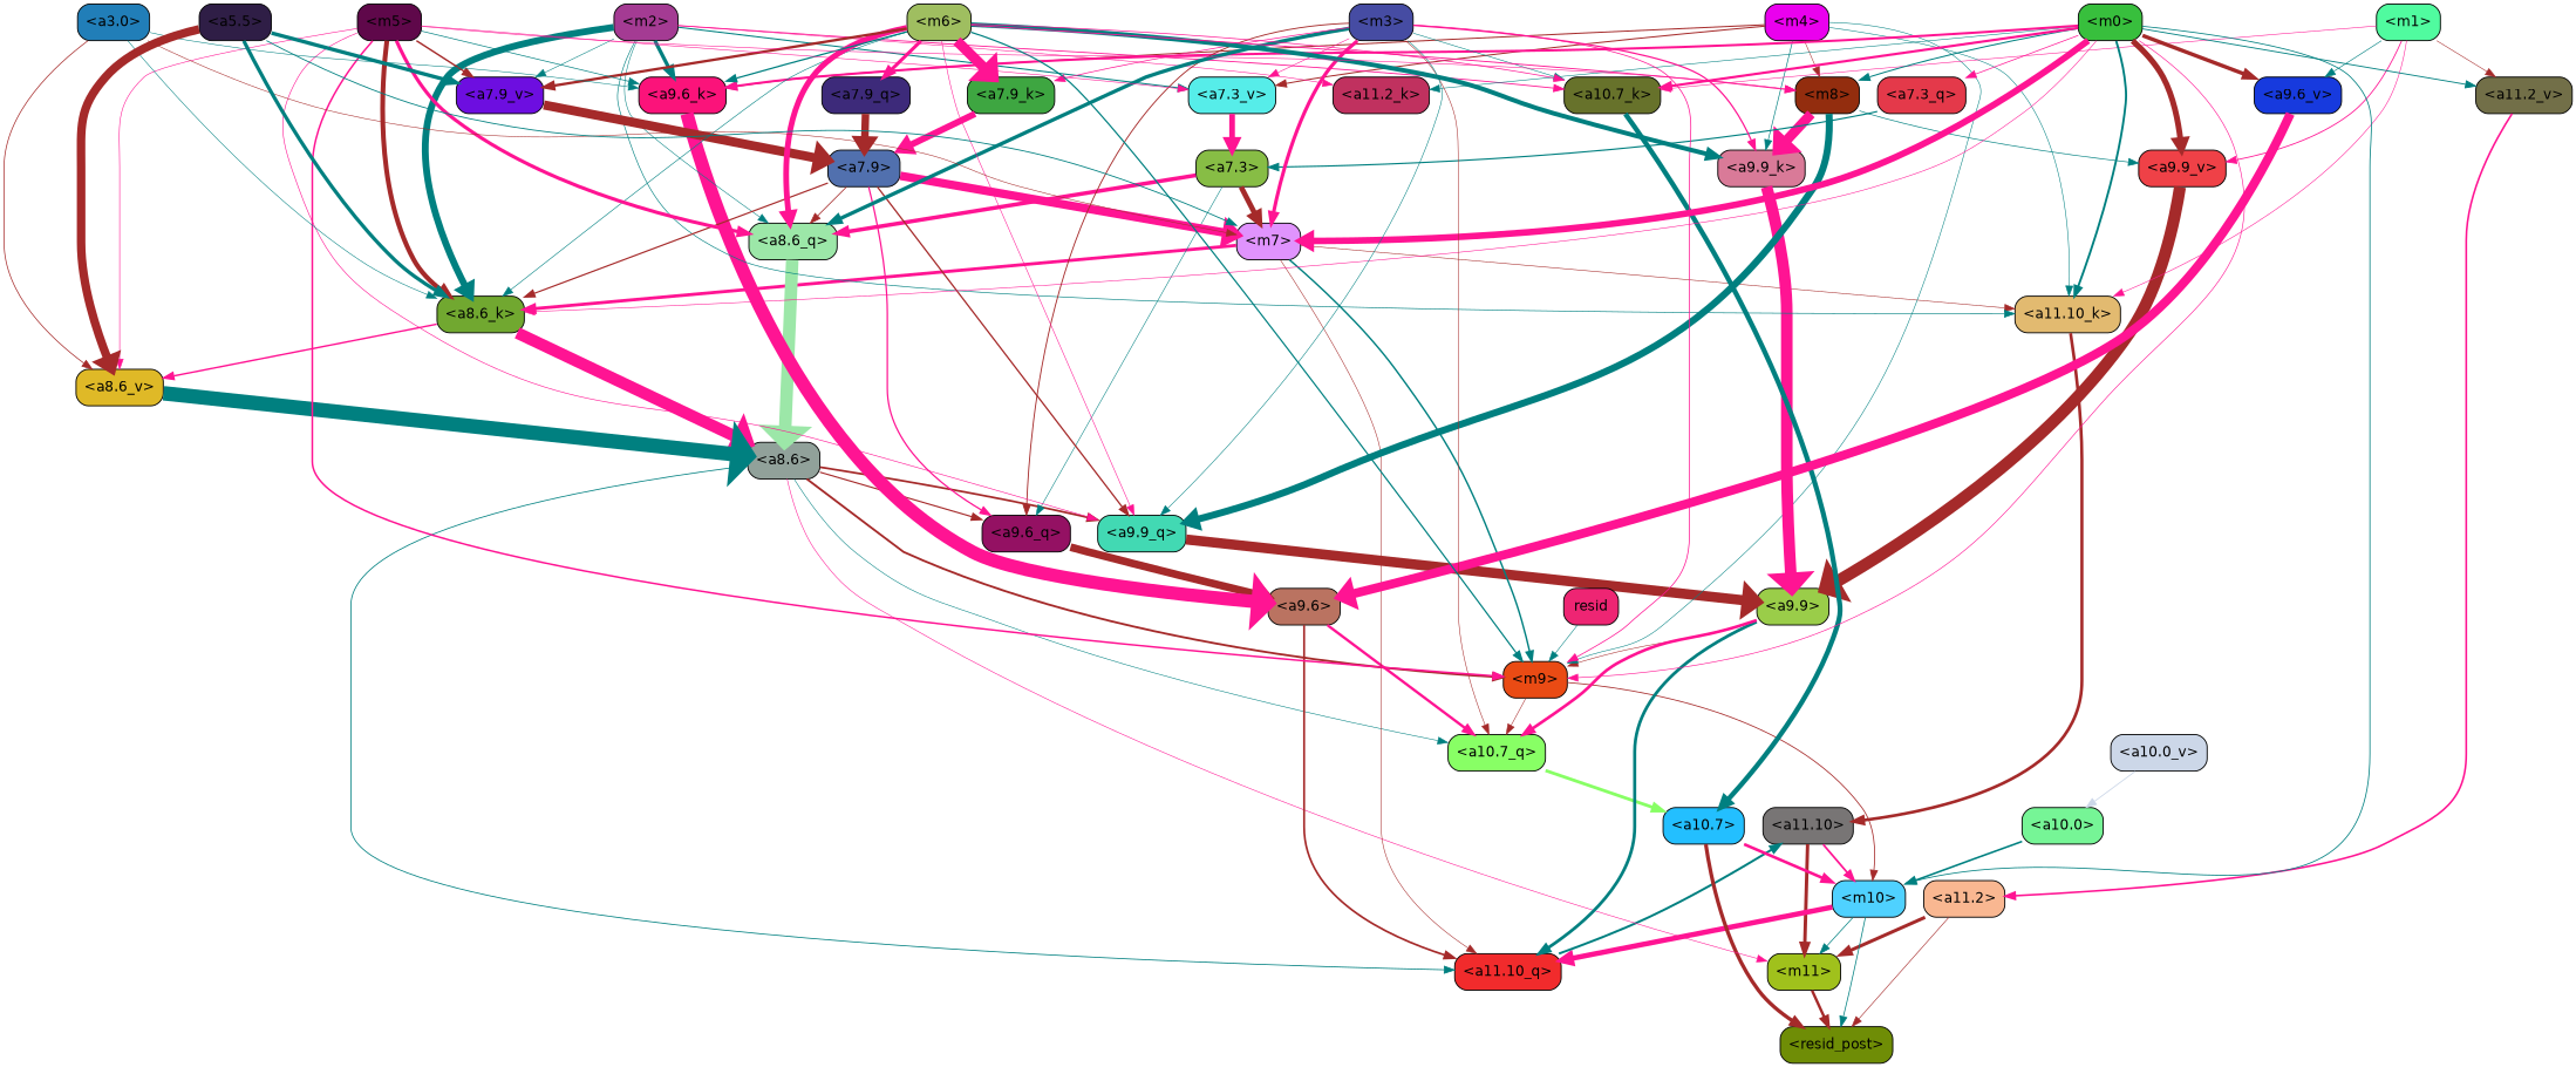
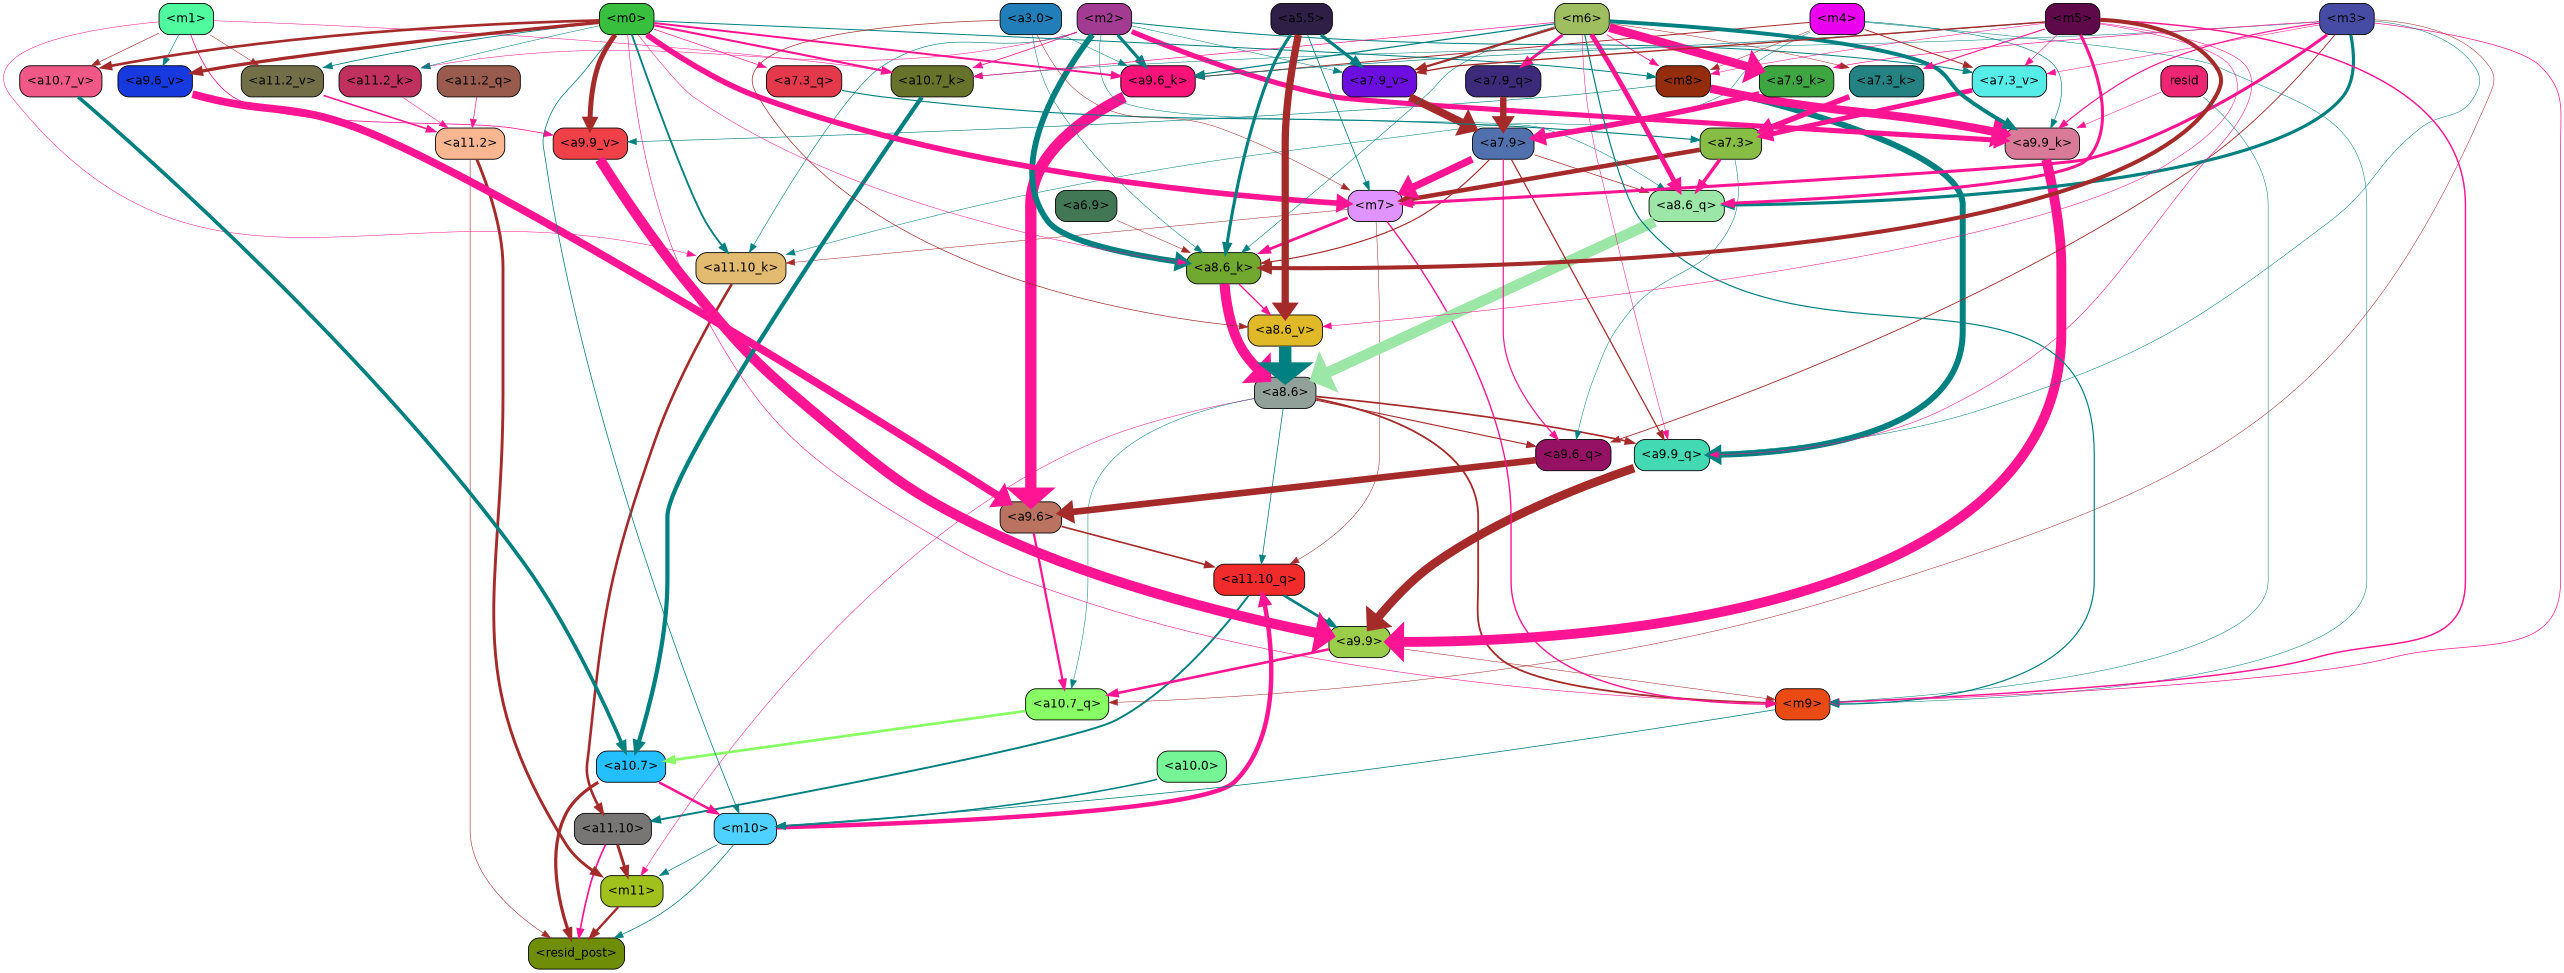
  strict digraph {
    splines=true
    node [color=black fontname=Helvetica shape=box style="filled, rounded"]
    edge [color=deeppink penwidth=0.6]
    "<m11>" [fillcolor="#a0c11c"]
    "<resid_post>" [fillcolor="#6f8d06"]
    "<a11.10>" [fillcolor="#787575"]
    "<a11.2>" [fillcolor="#f9b791"]
    "<m10>" [fillcolor="#4fd1ff"]
    "<a11.10_q>" [fillcolor="#f12b2c"]
    "<a10.7>" [fillcolor="#23bfff"]
    "<a8.6>" [fillcolor="#91a19a"]
    "<m9>" [fillcolor="#ea4b14"]
    "<a10.7_q>" [fillcolor="#88ff65"]
    "<a9.9_q>" [fillcolor="#42d9b3"]
    "<a9.6_q>" [fillcolor="#941163"]
    "<a9.9>" [fillcolor="#9acd49"]
    "<a9.6>" [fillcolor="#ba7361"]
+   "<a11.2_q>" [fillcolor="#9a5b4f"]
    "<a11.10_k>" [fillcolor="#e2ba70"]
    "<a11.2_k>" [fillcolor="#c0315f"]
    "<a11.2_v>" [fillcolor="#726f48"]
    "<m7>" [fillcolor="#e093fd"]
    "<a8.6_k>" [fillcolor="#71a830"]
    "<a8.6_q>" [fillcolor="#9ce7a8"]
    "<a8.6_v>" [fillcolor="#dfb927"]
    "<m4>" [fillcolor="#ea00ee"]
    "<a9.9_k>" [fillcolor="#d97a98"]
    "<a9.6_k>" [fillcolor="#fb137a"]
    "<m8>" [fillcolor="#932d0e"]
    "<a7.3_v>" [fillcolor="#56ede9"]
    "<a9.9_v>" [fillcolor="#ef4147"]
    "<a7.3>" [fillcolor="#87bd45"]
    "<m2>" [fillcolor="#a43b93"]
    "<a10.7_k>" [fillcolor="#67722b"]
    "<a7.9_v>" [fillcolor="#6d0ee0"]
    "<a7.9>" [fillcolor="#5170ae"]
    "<m1>" [fillcolor="#50fb9f"]
+   "<a10.7_v>" [fillcolor="#ef5887"]
    "<a9.6_v>" [fillcolor="#173ade"]
    "<m0>" [fillcolor="#38bf3d"]
    "<a7.3_q>" [fillcolor="#e4394a"]
    "<a10.0>" [fillcolor="#76f596"]
-   "<a10.0_v>" [fillcolor="#ccd7e8"]
    "<m3>" [fillcolor="#464ca3"]
    "<a7.9_k>" [fillcolor="#3ea641"]
    "<m6>" [fillcolor="#9fbe60"]
    "<a7.9_q>" [fillcolor="#3d2a7a"]
+   "<a7.3_k>" [fillcolor="#258282"]
    "<m5>" [fillcolor="#5f084a"]
    n47 [fillcolor="#ee2573" label=resid]
    "<a3.0>" [fillcolor="#217eb8"]
+   "<a6.9>" [fillcolor="#427755"]
    "<a5.5>" [fillcolor="#2f1e46"]
    "<m11>" -> "<resid_post>" [color=brown penwidth=2.702841281890869]
    "<a11.10>" -> "<m11>" [color=brown penwidth=3.3565988540649414]
-   "<a11.10>" -> "<m10>" [penwidth=1.9347846508026123]
+   "<a11.10>" -> "<resid_post>" [penwidth=1.9347846508026123]
    "<a11.2>" -> "<m11>" [color=brown penwidth=3.357710838317871]
    "<a11.2>" -> "<resid_post>" [color=brown penwidth=0.6756799221038818]
    "<m10>" -> "<m11>" [color=teal penwidth=0.7995781898498535]
    "<m10>" -> "<resid_post>" [color=teal penwidth=0.84842848777771]
    "<m10>" -> "<a11.10_q>" [penwidth=5.131217956542969]
    "<a11.10_q>" -> "<a11.10>" [color=teal penwidth=2.230653762817383]
    "<a10.7>" -> "<resid_post>" [color=brown penwidth=3.701959013938904]
    "<a10.7>" -> "<m10>" [penwidth=2.9233598709106445]
    "<a8.6>" -> "<m11>"
    "<a8.6>" -> "<a11.10_q>" [color=teal penwidth=0.8920164108276367]
    "<a8.6>" -> "<m9>" [color=brown penwidth=2.0895538330078125]
    "<a8.6>" -> "<a10.7_q>" [color=teal]
    "<a8.6>" -> "<a9.9_q>" [color=brown penwidth=1.9669651985168457]
    "<a8.6>" -> "<a9.6_q>" [color=brown penwidth=1.2784099578857422]
-   "<m9>" -> "<m10>" [color=brown penwidth=0.8976783752441406]
-   "<m9>" -> "<a10.7_q>" [color=brown]
+   "<m9>" -> "<m10>" [color=teal penwidth=0.8976783752441406]
    "<a10.7_q>" -> "<a10.7>" [color="#88ff65" penwidth=3.1667375564575195]
    "<a9.9_q>" -> "<a9.9>" [color=brown penwidth=9.939762115478516]
    "<a9.6_q>" -> "<a9.6>" [color=brown penwidth=7.661715507507324]
-   "<a9.9>" -> "<a11.10_q>" [color=teal penwidth=3.086172103881836]
+   "<a11.10_q>" -> "<a9.9>" [color=teal penwidth=3.086172103881836]
    "<a9.9>" -> "<m9>" [color=brown]
    "<a9.9>" -> "<a10.7_q>" [penwidth=2.9829912185668945]
    "<a9.6>" -> "<a11.10_q>" [color=brown penwidth=1.9188203811645508]
    "<a9.6>" -> "<a10.7_q>" [penwidth=2.6223926544189453]
+   "<a11.2_q>" -> "<a11.2>" [penwidth=0.7805061340332031]
    "<a11.10_k>" -> "<a11.10>" [color=brown penwidth=3.010073661804199]
+   "<a11.2_k>" -> "<a11.2>"
    "<a11.2_v>" -> "<a11.2>" [penwidth=1.7951231002807617]
    "<m7>" -> "<a11.10_q>" [color=brown]
-   "<m7>" -> "<m9>" [color=teal penwidth=1.602376937866211]
+   "<m7>" -> "<m9>" [penwidth=1.602376937866211]
    "<m7>" -> "<a11.10_k>" [color=brown]
    "<m7>" -> "<a8.6_k>" [penwidth=3.1968326568603516]
    "<a8.6_k>" -> "<a8.6>" [penwidth=11.655789375305176]
    "<a8.6_k>" -> "<a8.6_v>" [penwidth=1.563425064086914]
    "<a8.6_q>" -> "<a8.6>" [color="#9ce7a8" penwidth=12.358373165130615]
    "<a8.6_v>" -> "<a8.6>" [color=teal penwidth=14.296124935150146]
    "<m4>" -> "<m9>" [color=teal]
    "<m4>" -> "<a11.10_k>" [color=teal]
    "<m4>" -> "<a9.9_k>" [color=teal penwidth=0.7440586090087891]
    "<m4>" -> "<a9.6_k>" [color=brown penwidth=1.1381549835205078]
    "<m4>" -> "<m8>" [color=brown]
    "<m4>" -> "<a7.3_v>" [color=brown penwidth=1.1412334442138672]
    "<a9.9_k>" -> "<a9.9>" [penwidth=11.399191856384277]
    "<a9.6_k>" -> "<a9.6>" [penwidth=13.081165313720703]
    "<m8>" -> "<a9.9_q>" [color=teal penwidth=6.900845050811768]
    "<m8>" -> "<a9.9_k>" [penwidth=9.720273971557617]
    "<m8>" -> "<a9.9_v>" [color=teal penwidth=0.7325820922851562]
    "<a7.3_v>" -> "<a7.3>" [penwidth=5.585755348205566]
-   "<a9.9_v>" -> "<a9.9>" [color=brown penwidth=11.790493965148926]
+   "<a9.9_v>" -> "<a9.9>" [penwidth=11.790493965148926]
    "<a7.3>" -> "<a9.6_q>" [color=teal]
    "<a7.3>" -> "<m7>" [color=brown penwidth=5.218400001525879]
    "<a7.3>" -> "<a8.6_q>" [penwidth=3.9724788665771484]
    "<m2>" -> "<a11.10_k>" [color=teal penwidth=0.7053709030151367]
    "<m2>" -> "<a11.2_k>"
    "<m2>" -> "<a8.6_k>" [color=teal penwidth=6.741854667663574]
    "<m2>" -> "<a8.6_q>" [color=teal]
+   "<m2>" -> "<a9.9_k>" [penwidth=5.899354457855225]
    "<m2>" -> "<a9.6_k>" [color=teal penwidth=3.641721725463867]
    "<m2>" -> "<a7.3_v>" [color=teal penwidth=1.1759881973266602]
    "<m2>" -> "<a10.7_k>" [penwidth=0.9458351135253906]
    "<m2>" -> "<a7.9_v>" [color=teal]
    "<a10.7_k>" -> "<a10.7>" [color=teal penwidth=4.86921501159668]
    "<a7.9_v>" -> "<a7.9>" [color=brown penwidth=9.050997257232666]
    "<a7.9>" -> "<a9.9_q>" [color=brown penwidth=1.4397644996643066]
    "<a7.9>" -> "<a9.6_q>" [penwidth=1.3931035995483398]
    "<a7.9>" -> "<m7>" [penwidth=8.380303382873535]
    "<a7.9>" -> "<a8.6_k>" [color=brown penwidth=1.3346061706542969]
    "<a7.9>" -> "<a8.6_q>" [color=brown penwidth=0.8684206008911133]
    "<m1>" -> "<a11.10_k>"
    "<m1>" -> "<a11.2_v>" [color=brown]
    "<m1>" -> "<a9.9_v>" [penwidth=0.9372577667236328]
    "<m1>" -> "<a10.7_k>"
+   "<m1>" -> "<a10.7_v>" [color=brown penwidth=0.7276821136474609]
    "<m1>" -> "<a9.6_v>" [color=teal penwidth=0.6895580291748047]
+   "<a10.7_v>" -> "<a10.7>" [color=teal penwidth=4.189113616943359]
    "<a9.6_v>" -> "<a9.6>" [penwidth=8.907938003540039]
    "<m0>" -> "<m10>" [color=teal penwidth=0.9029474258422852]
    "<m0>" -> "<m9>" [penwidth=0.6837482452392578]
    "<m0>" -> "<a11.10_k>" [color=teal penwidth=2.144052505493164]
    "<m0>" -> "<a11.2_k>" [color=teal penwidth=0.6134786605834961]
    "<m0>" -> "<a11.2_v>" [color=teal penwidth=0.9900531768798828]
    "<m0>" -> "<m7>" [penwidth=6.471525192260742]
    "<m0>" -> "<a8.6_k>"
    "<m0>" -> "<a9.6_k>" [penwidth=2.3033218383789062]
    "<m0>" -> "<m8>" [color=teal penwidth=1.1439266204833984]
    "<m0>" -> "<a9.9_v>" [color=brown penwidth=5.749459266662598]
    "<m0>" -> "<a10.7_k>" [penwidth=2.4311294555664062]
+   "<m0>" -> "<a10.7_v>" [color=brown penwidth=3.061185836791992]
    "<m0>" -> "<a9.6_v>" [color=brown penwidth=3.8124656677246094]
    "<m0>" -> "<a7.3_q>" [penwidth=0.7983880043029785]
    "<a7.3_q>" -> "<a7.3>" [color=teal penwidth=1.2839345932006836]
    "<a10.0>" -> "<m10>" [color=teal penwidth=1.7953290939331055]
-   "<a10.0_v>" -> "<a10.0>" [color="#ccd7e8" penwidth=0.9297943115234375]
    "<m3>" -> "<m9>" [penwidth=0.8340511322021484]
    "<m3>" -> "<a10.7_q>" [color=brown]
    "<m3>" -> "<a9.9_q>" [color=teal]
    "<m3>" -> "<a9.6_q>" [color=brown penwidth=1.023146629333496]
    "<m3>" -> "<m7>" [penwidth=3.516108512878418]
    "<m3>" -> "<a8.6_q>" [color=teal penwidth=3.662356376647949]
    "<m3>" -> "<a9.9_k>" [penwidth=1.3686113357543945]
    "<m3>" -> "<a7.3_v>"
    "<m3>" -> "<a10.7_k>" [color=teal]
    "<m3>" -> "<a7.9_k>" [penwidth=0.7911663055419922]
    "<a7.9_k>" -> "<a7.9>" [penwidth=6.416324615478516]
    "<m6>" -> "<m9>" [color=teal penwidth=1.3627052307128906]
    "<m6>" -> "<a9.9_q>"
    "<m6>" -> "<a8.6_k>" [color=teal penwidth=0.6571521759033203]
    "<m6>" -> "<a8.6_q>" [penwidth=5.633528709411621]
    "<m6>" -> "<a9.9_k>" [color=teal penwidth=4.531258583068848]
    "<m6>" -> "<a9.6_k>" [color=teal penwidth=1.4181280136108398]
    "<m6>" -> "<m8>" [penwidth=1.0155630111694336]
    "<m6>" -> "<a10.7_k>" [penwidth=0.7860317230224609]
    "<m6>" -> "<a7.9_v>" [color=brown penwidth=2.60457706451416]
    "<m6>" -> "<a7.9_k>" [penwidth=10.12545919418335]
    "<m6>" -> "<a7.9_q>" [penwidth=3.375701427459717]
+   "<m6>" -> "<a7.3_k>" [color=brown]
    "<a7.9_q>" -> "<a7.9>" [color=brown penwidth=7.43217658996582]
+   "<a7.3_k>" -> "<a7.3>" [penwidth=6.420154571533203]
    "<m5>" -> "<m9>" [penwidth=1.681243896484375]
    "<m5>" -> "<a9.9_q>" [penwidth=0.6613569259643555]
    "<m5>" -> "<a8.6_k>" [color=brown penwidth=4.6982269287109375]
    "<m5>" -> "<a8.6_q>" [penwidth=3.4897823333740234]
    "<m5>" -> "<a8.6_v>" [penwidth=0.6290683746337891]
    "<m5>" -> "<a9.6_k>" [color=teal penwidth=0.758631706237793]
    "<m5>" -> "<m8>" [penwidth=0.6134414672851562]
    "<m5>" -> "<a7.3_v>" [penwidth=0.6172752380371094]
    "<m5>" -> "<a7.9_v>" [color=brown penwidth=1.6009464263916016]
+   "<m5>" -> "<a7.3_k>" [penwidth=1.2780604362487793]
    n47 -> "<m9>" [color=teal]
+   n47 -> "<a9.9_k>"
    "<a3.0>" -> "<m7>" [color=brown]
    "<a3.0>" -> "<a8.6_k>" [color=teal]
    "<a3.0>" -> "<a8.6_v>" [color=brown penwidth=0.8148288726806641]
    "<a3.0>" -> "<a9.6_k>" [color=teal]
+   "<a6.9>" -> "<a8.6_k>" [color=brown]
    "<a5.5>" -> "<m7>" [color=teal penwidth=0.94769287109375]
    "<a5.5>" -> "<a8.6_k>" [color=teal penwidth=3.608060836791992]
    "<a5.5>" -> "<a8.6_v>" [color=brown penwidth=8.398509979248047]
    "<a5.5>" -> "<a7.9_v>" [color=teal penwidth=3.7341604232788086]
  }
